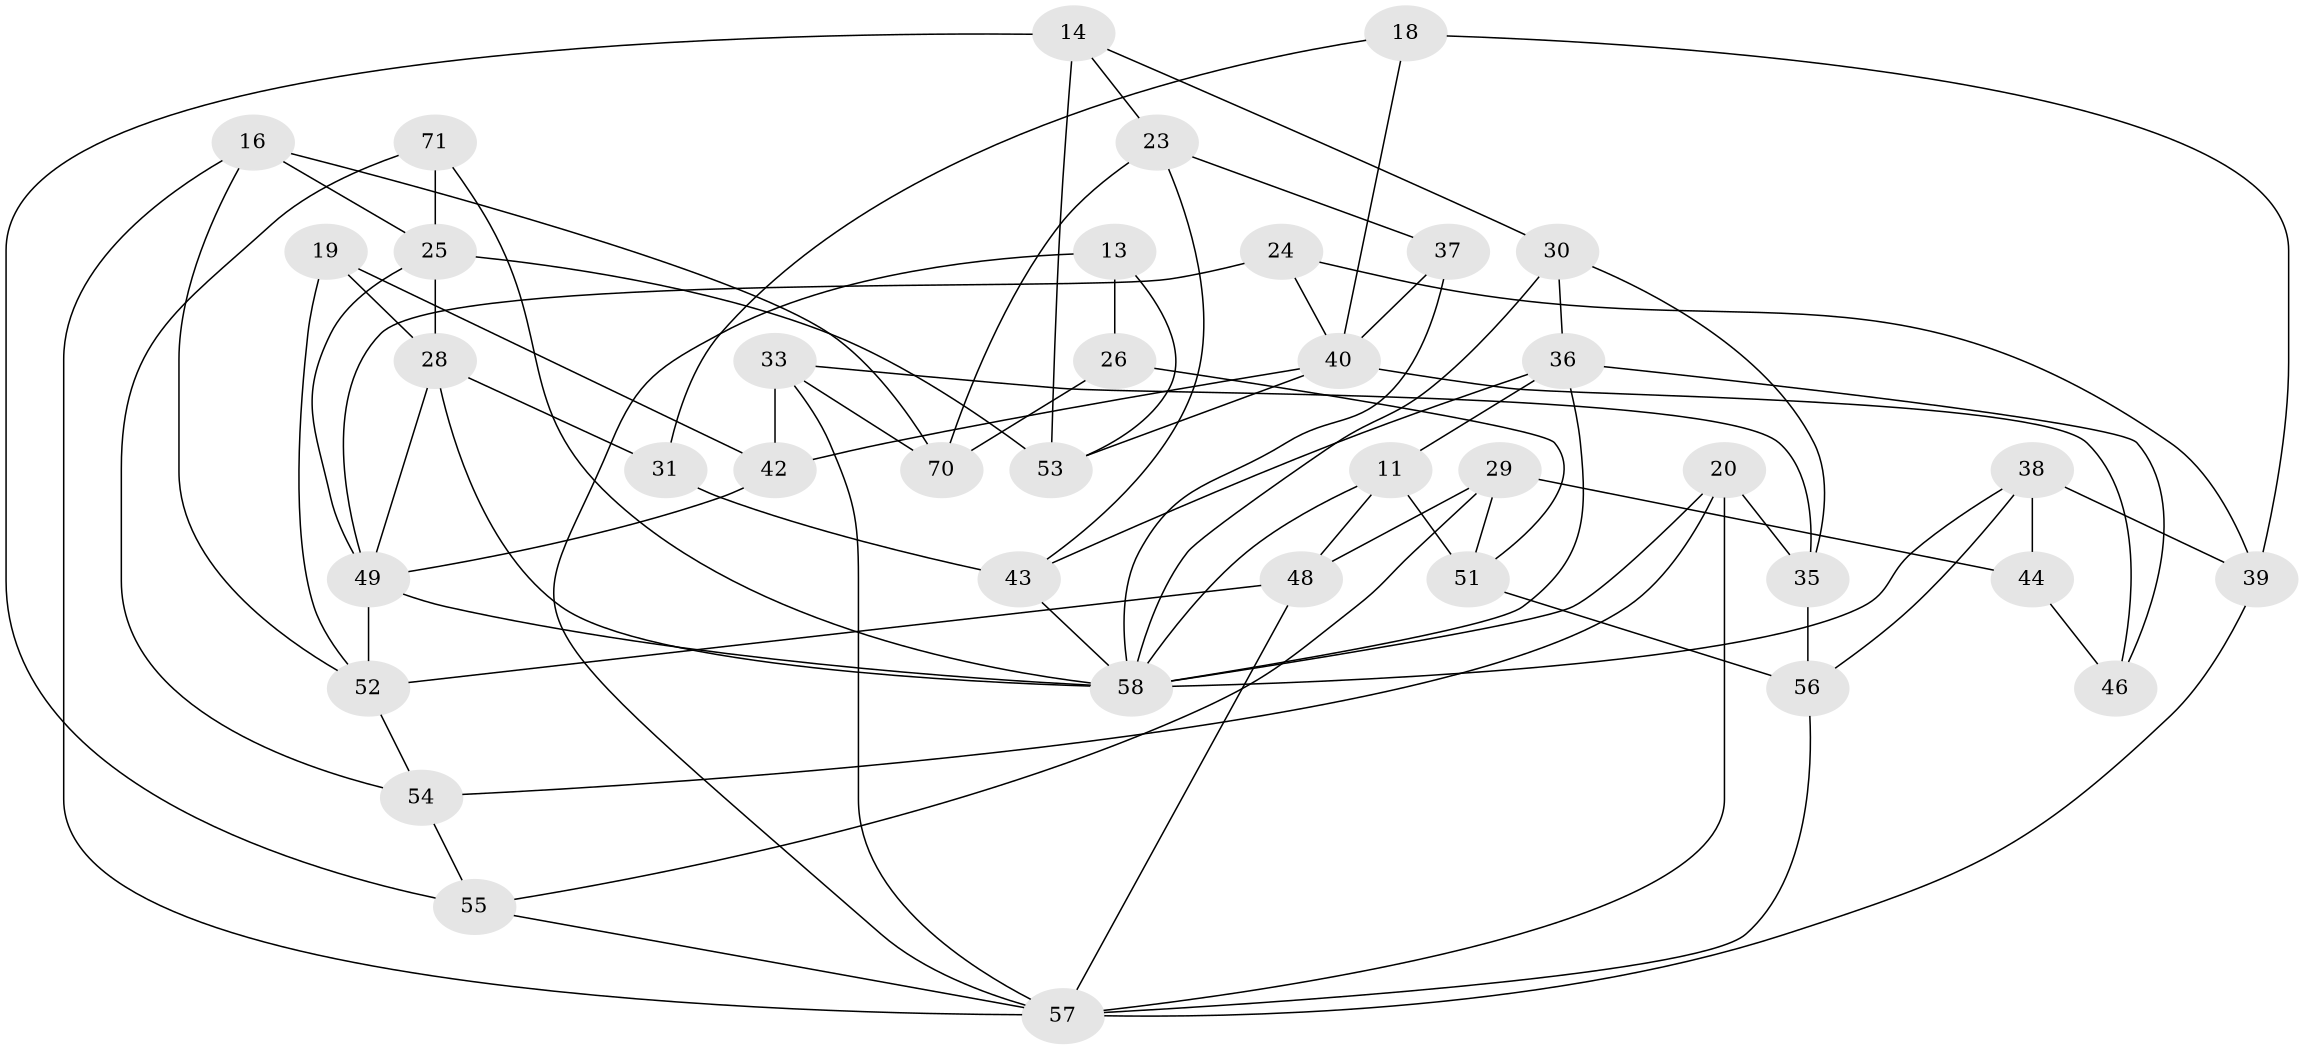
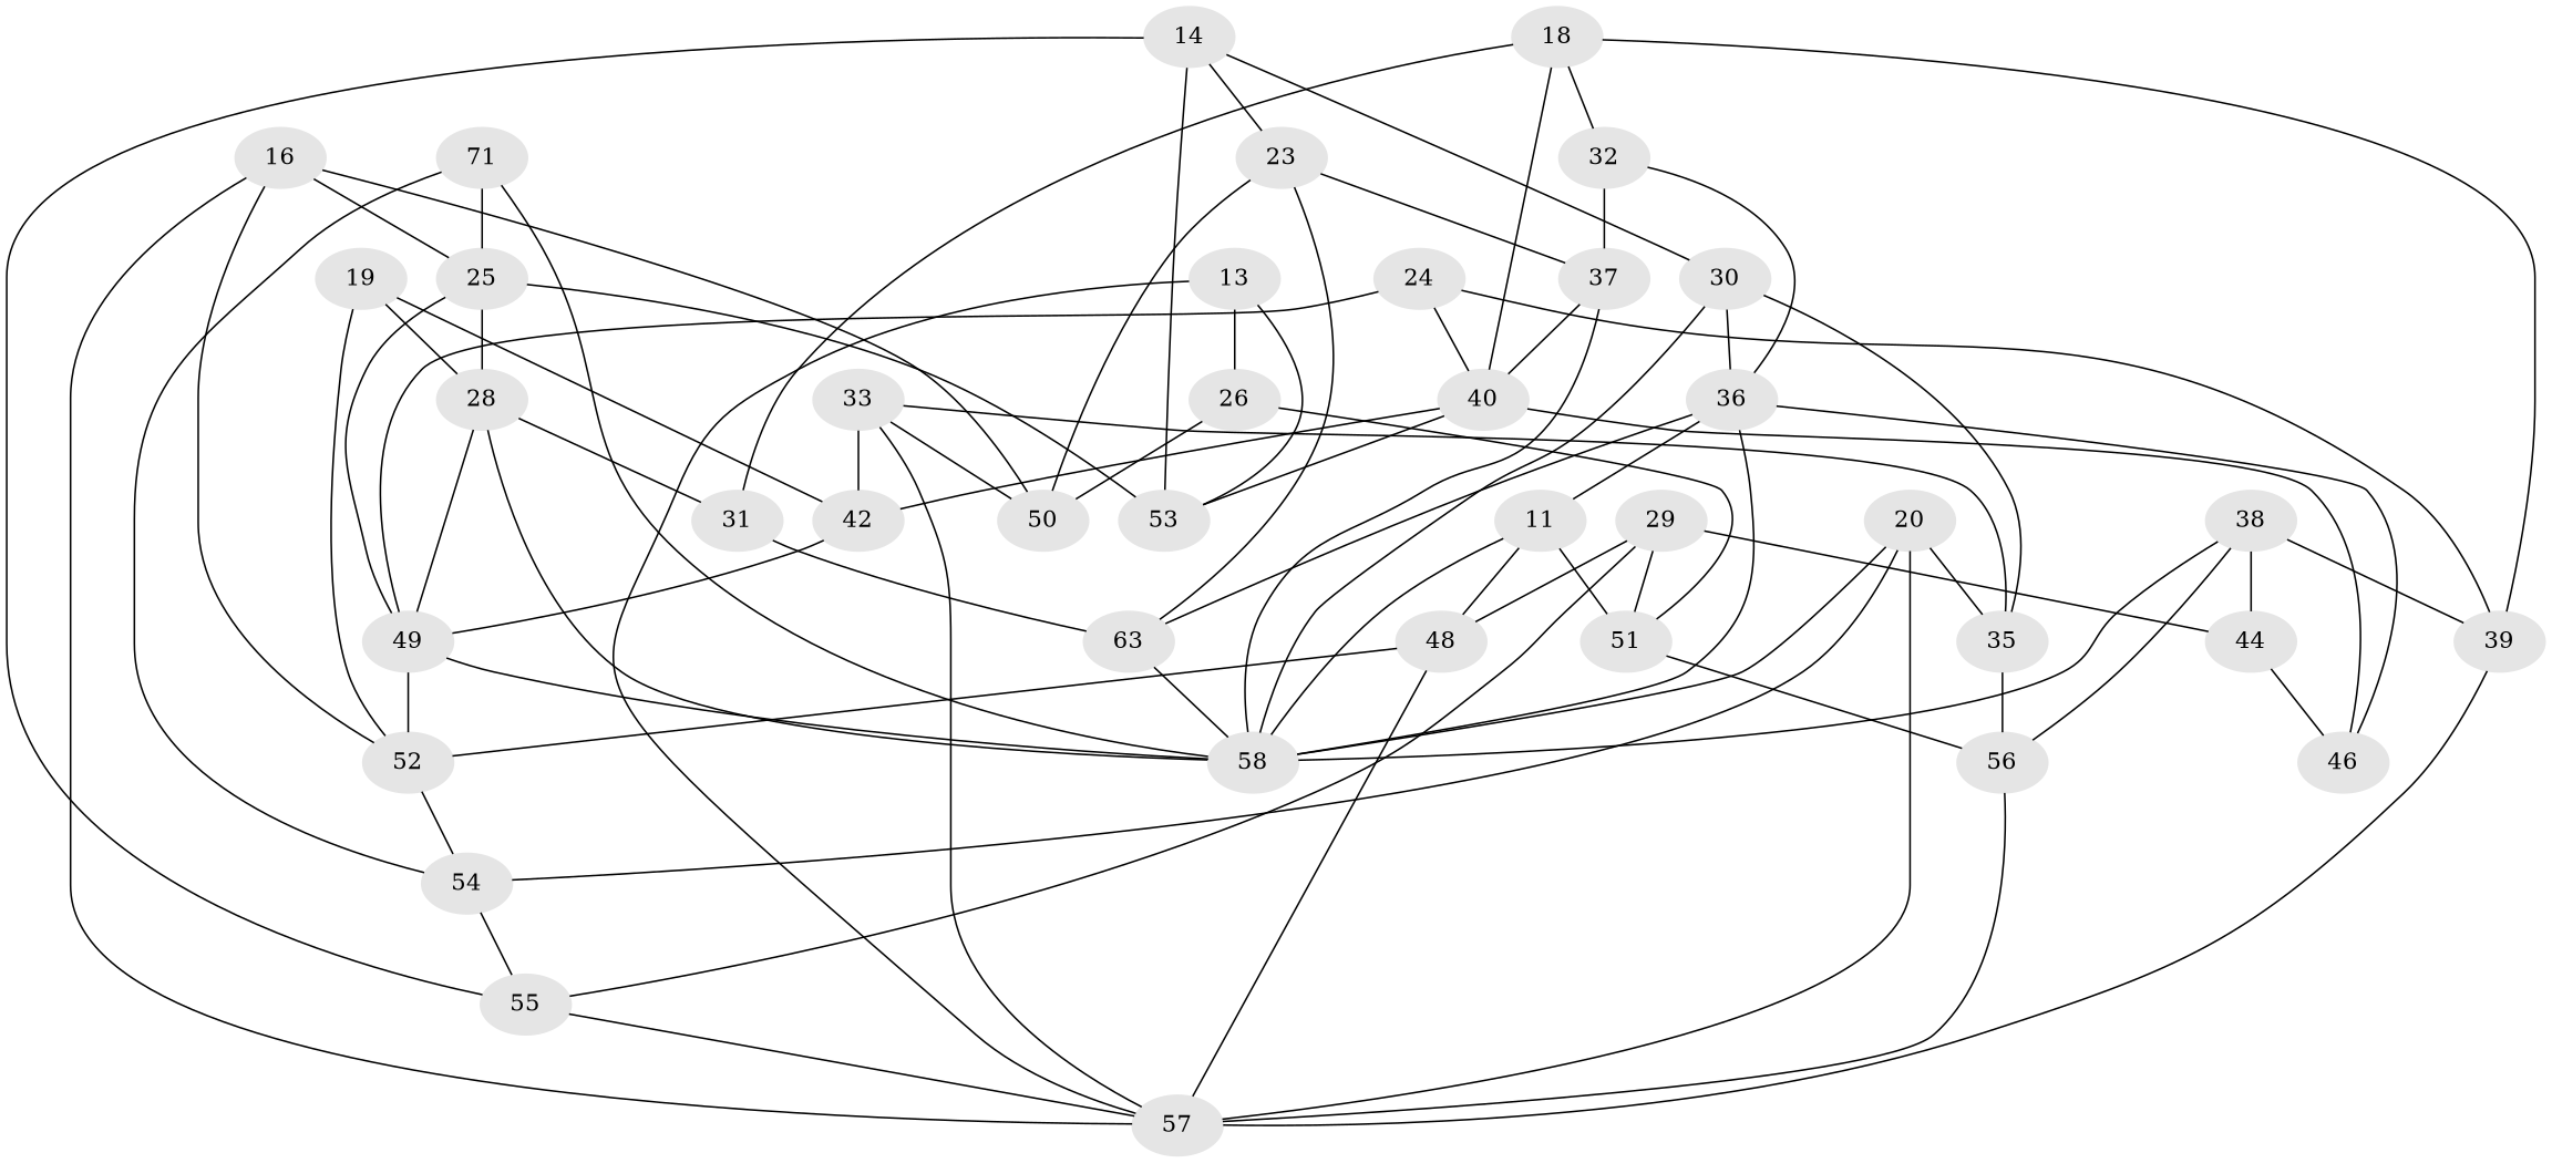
  graph {
    node [color=gray90 style=filled]
    26 [super="+5"]
-   50 [label=70]
+   50
    51
    13
    53
    57 [super="+2+15"]
    14
    23
    30
    55
    37
-   43
+   43 [label=63]
    35
    58 [super="+34"]
    36 [super="+27"]
    25 [super="+6"]
    28 [super="+4"]
    49 [super="+17+10"]
    16
    52 [super="+47"]
    54
    18
    31
+   32
    39
    40 [super="+12"]
    42
    46
    19
    20 [super="+3"]
    56
    n32 [label=71]
    24 [super="+9"]
    44
    29
    48
    n37 [label=11 super="+22"]
    33
    38
    26 -- 50
    26 -- 51
    51 -- 56
    13 -- 26 [weight=2]
    13 -- 53
    13 -- 57
    14 -- 53
    14 -- 23
    14 -- 30
    14 -- 55
    23 -- 50
    23 -- 37
    23 -- 43
    30 -- 35
    30 -- 58
    30 -- 36
    55 -- 57
    37 -- 58
    37 -- 40
    43 -- 58
    35 -- 56
    36 -- 43
    36 -- 58
    36 -- 46
    36 -- n37 [weight=2]
    25 -- 53
    25 -- 28
    25 -- 49
    28 -- 58
    28 -- 49
    28 -- 31 [weight=2]
    49 -- 58 [weight=2]
    49 -- 52 [weight=2]
    16 -- 50
    16 -- 57
    16 -- 25
    16 -- 52
    52 -- 54
    54 -- 55
    18 -- 31
+   18 -- 32
    18 -- 39
    18 -- 40
    31 -- 43
+   32 -- 37
+   32 -- 36
    39 -- 57
    40 -- 53
    40 -- 42
    40 -- 46
    42 -- 49
    19 -- 28
    19 -- 52
    19 -- 42
    20 -- 57
    20 -- 35
    20 -- 58
    20 -- 54
    56 -- 57
    n32 -- 58
    n32 -- 25 [weight=2]
    n32 -- 54
    24 -- 49 [weight=3]
    24 -- 39
    24 -- 40
    44 -- 46
    29 -- 51
    29 -- 55
    29 -- 44
    29 -- 48
    48 -- 57
    48 -- 52
    n37 -- 51
    n37 -- 58 [weight=2]
    n37 -- 48
    33 -- 50
    33 -- 57
    33 -- 35
    33 -- 42
    38 -- 58
    38 -- 39
    38 -- 56
    38 -- 44
  }
